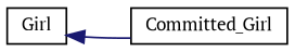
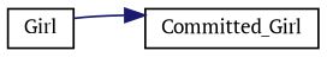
  digraph {
    rankdir=LR
    fontname="PT Serif"
    node [color=black fillcolor=white fontname="PT Serif" fontsize=10 shape=record style=filled]
    n1 [height=0.2 label=Girl width=0.4]
    n2 [height=0.2 label=Committed_Girl width=0.4]
-   n1 -> n2 [color=midnightblue dir=back fontname="PT Serif" fontsize=10 labelfontname=Helvetica labelfontsize=10 style=solid]
+   n2 -> n1 [color=midnightblue dir=back fontname="PT Serif" fontsize=10 labelfontname=Helvetica labelfontsize=10 style=solid]
  }
